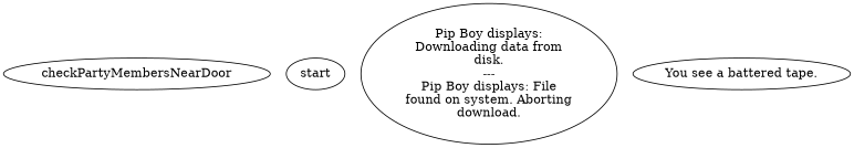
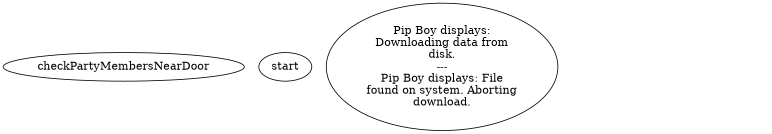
  digraph {
    node [color="#000000" fillcolor="#FFFFFF" style=filled]
    checkPartyMembersNearDoor
    start
    n3 [label="Pip Boy displays:\nDownloading data from\ndisk.\n---\nPip Boy displays: File\nfound on system. Aborting\ndownload."]
-   n4 [label="You see a battered tape."]
  }
